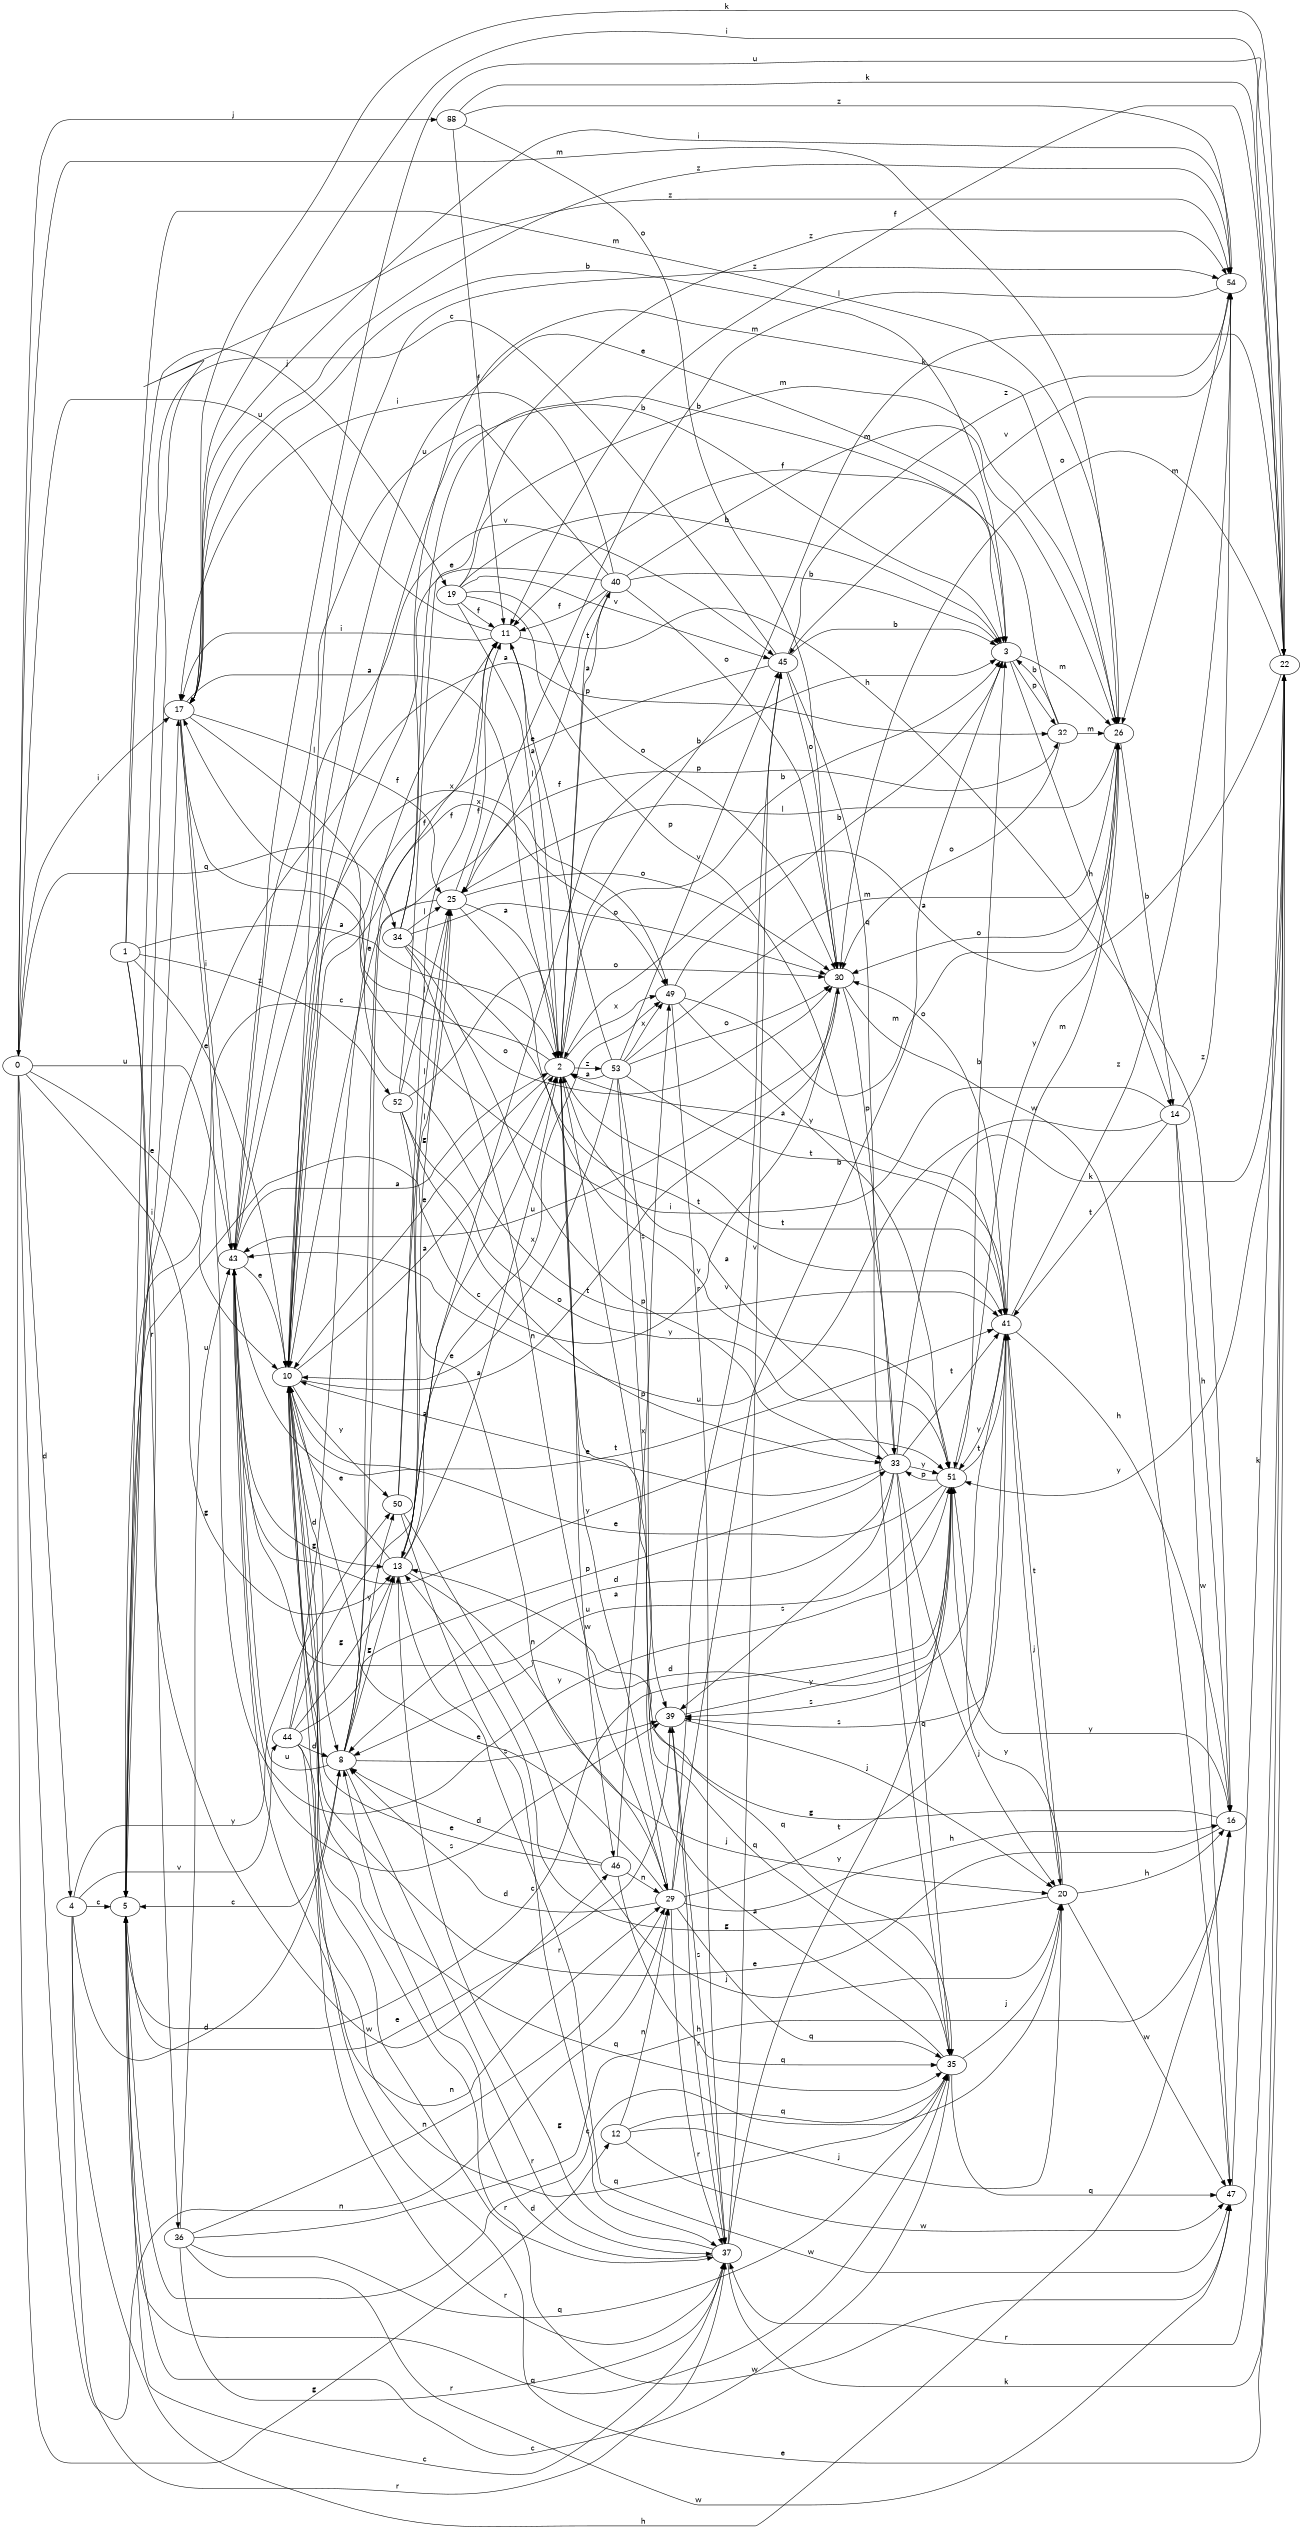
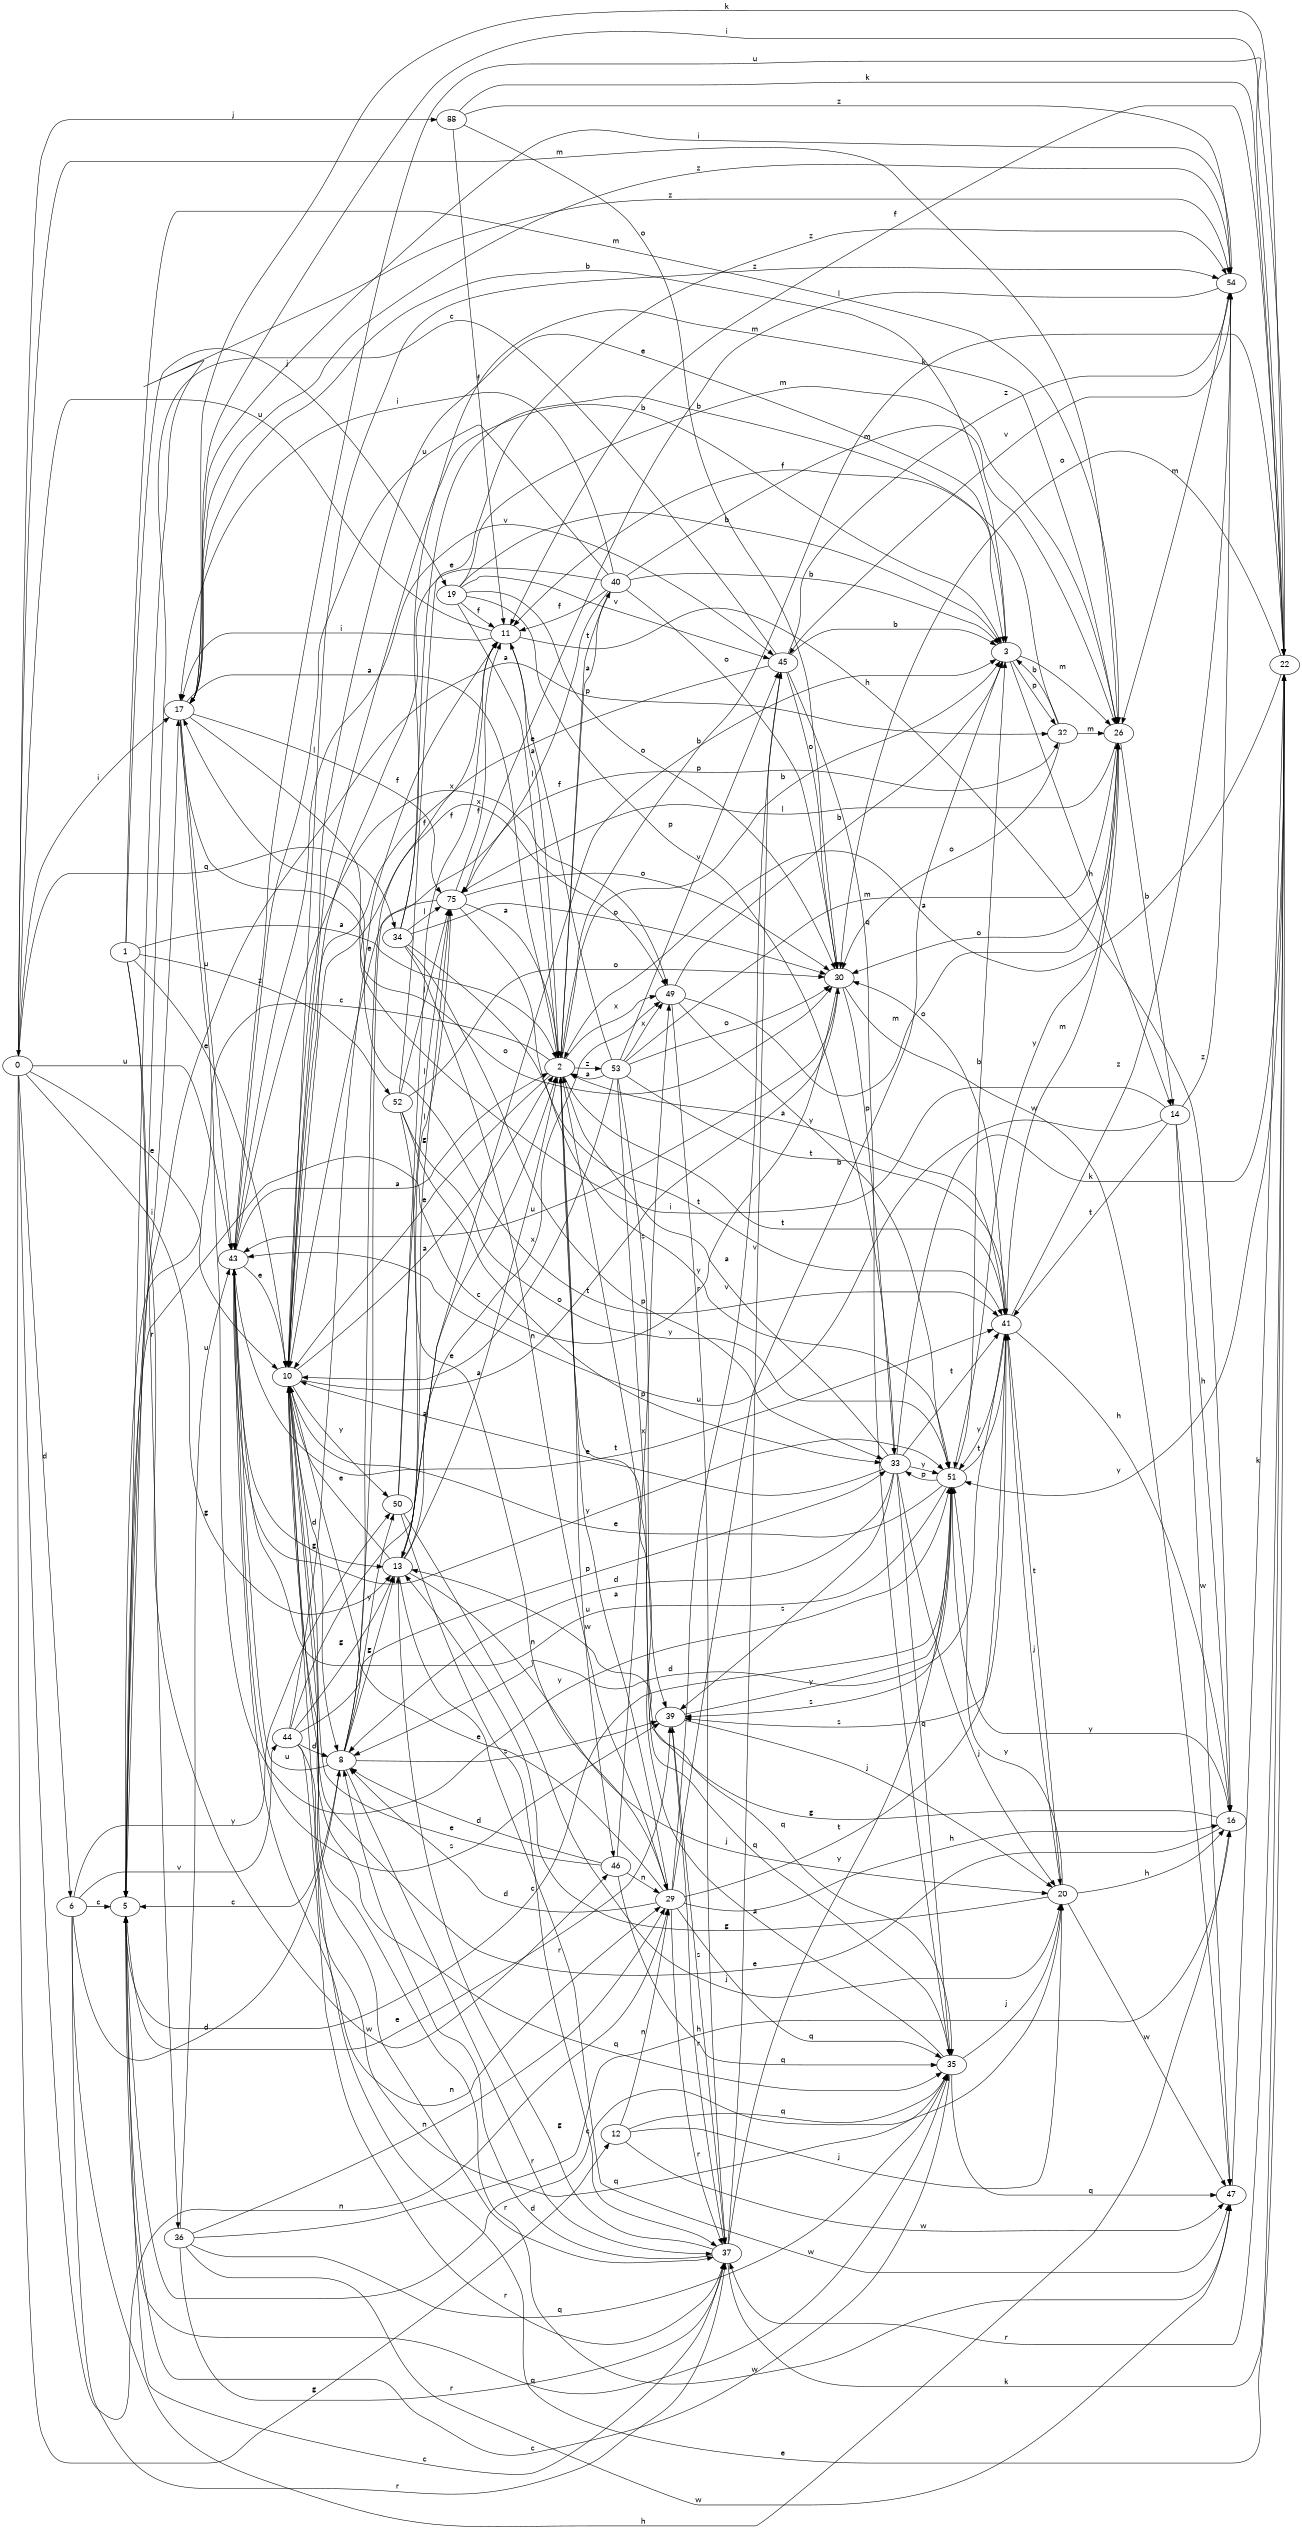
  strict digraph {
    fontname=Lato
    rankdir=LR
    node [fontname=Lato]
    edge [fontname=Lato]
    0
-   6 [label=4]
+   6
    10
    12
    13
    17
    n7 [label=88]
    26
    29
    34
    43
    5
    8
    n14 [label=16]
    37
    44
    50
    2
    3
    35
    49
    54
    30
    47
    20
-   25
+   25 [label=75]
    22
    41
    51
    11
    14
    45
    33
    39
    1
    19
    36
    46
    52
    40
    53
    32
    0 -> 6 [label=d]
    0 -> 10 [label=e]
    0 -> 12 [label=g]
    0 -> 13 [label=g]
    0 -> 17 [label=i]
    0 -> n7 [label=j]
    0 -> 26 [label=m]
    0 -> 29 [label=n]
    0 -> 34 [label=q]
    0 -> 43 [label=u]
    6 -> 5 [label=c]
    6 -> 8 [label=d]
    6 -> n14 [label=h]
    6 -> 37 [label=r]
    6 -> 44 [label=v]
    6 -> 50 [label=y]
    10 -> 8 [label=d]
    10 -> 37 [label=r]
    10 -> 50 [label=y]
    10 -> 2 [label=a]
    10 -> 3 [label=b]
    10 -> 35 [label=q]
    10 -> 49 [label=x]
    10 -> 54 [label=z]
    10 -> 30 [label=o]
    10 -> 47 [label=w]
    12 -> 29 [label=n]
    12 -> 35 [label=q]
    12 -> 47 [label=w]
    12 -> 20 [label=j]
    13 -> 10 [label=e]
    13 -> 2 [label=a]
    13 -> 3 [label=b]
    13 -> 49 [label=x]
    13 -> 47 [label=w]
    13 -> 20 [label=j]
    13 -> 25 [label=l]
-   17 -> 43 [label=i]
+   17 -> 43 [label=u]
    17 -> 2 [label=a]
    17 -> 3 [label=b]
    17 -> 54 [label=z]
    17 -> 30 [label=o]
    17 -> 25 [label=l]
    17 -> 22 [label=k]
    17 -> 41 [label=t]
    17 -> 51 [label=y]
    n7 -> 54 [label=z]
    n7 -> 30 [label=o]
    n7 -> 22 [label=k]
    n7 -> 11 [label=f]
    26 -> 30 [label=o]
    26 -> 25 [label=l]
    26 -> 51 [label=y]
    26 -> 14 [label=b]
    29 -> 10 [label=e]
    29 -> 8 [label=d]
    29 -> n14 [label=h]
    29 -> 37 [label=r]
    29 -> 2 [label=a]
    29 -> 3 [label=b]
    29 -> 35 [label=q]
    29 -> 41 [label=t]
    29 -> 45 [label=v]
    34 -> 26 [label=m]
    34 -> 29 [label=n]
    34 -> 3 [label=b]
    34 -> 30 [label=o]
    34 -> 25 [label=l]
    34 -> 41 [label=t]
    34 -> 33 [label=p]
    43 -> 10 [label=e]
    43 -> 13 [label=g]
    43 -> 29 [label=n]
    43 -> 2 [label=a]
    43 -> 49 [label=x]
    43 -> 41 [label=t]
    43 -> 51 [label=y]
    43 -> 45 [label=v]
    43 -> 39 [label=s]
    5 -> 17 [label=i]
    5 -> 35 [label=q]
    5 -> 54 [label=z]
    5 -> 39 [label=e]
    5 -> 32 [label=p]
    8 -> 13 [label=g]
    8 -> 43 [label=u]
    8 -> 5 [label=c]
    8 -> 37 [label=r]
    8 -> 50 [label=y]
    8 -> 11 [label=f]
    8 -> 39 [label=s]
    8 -> 32 [label=p]
    n14 -> 10 [label=e]
    n14 -> 13 [label=g]
    n14 -> 51 [label=y]
    37 -> 13 [label=g]
    37 -> 5 [label=c]
    37 -> 8 [label=d]
    37 -> 22 [label=k]
    37 -> 51 [label=y]
    37 -> 45 [label=v]
    37 -> 39 [label=s]
    44 -> 13 [label=g]
    44 -> 8 [label=d]
    44 -> 37 [label=r]
    44 -> 2 [label=a]
    44 -> 35 [label=q]
    44 -> 11 [label=f]
    44 -> 33 [label=p]
    50 -> 37 [label=r]
    50 -> 20 [label=j]
    50 -> 25 [label=l]
    50 -> 11 [label=f]
    2 -> 10 [label=e]
    2 -> 5 [label=c]
    2 -> 3 [label=b]
    2 -> 35 [label=q]
    2 -> 49 [label=x]
    2 -> 22 [label=k]
    2 -> 41 [label=t]
    2 -> 46 [label=w]
    2 -> 40 [label=t]
    2 -> 53 [label=z]
    3 -> 10 [label=e]
    3 -> 26 [label=m]
    3 -> 14 [label=h]
    3 -> 32 [label=p]
    35 -> 5 [label=c]
    35 -> 2 [label=a]
    35 -> 47 [label=q]
    35 -> 20 [label=j]
    49 -> 26 [label=m]
    49 -> 37 [label=r]
    49 -> 3 [label=b]
    49 -> 51 [label=y]
    54 -> 17 [label=i]
    54 -> 26 [label=m]
    54 -> 25 [label=l]
    54 -> 45 [label=v]
    30 -> 43 [label=u]
    30 -> 5 [label=c]
    30 -> 47 [label=w]
    30 -> 33 [label=p]
    47 -> 22 [label=k]
    20 -> 13 [label=g]
    20 -> 5 [label=c]
    20 -> n14 [label=h]
    20 -> 47 [label=w]
    20 -> 41 [label=t]
    20 -> 51 [label=y]
    25 -> 10 [label=e]
    25 -> 13 [label=g]
    25 -> 2 [label=a]
    25 -> 30 [label=o]
    25 -> 51 [label=y]
    25 -> 11 [label=f]
    22 -> 10 [label=e]
    22 -> 17 [label=i]
    22 -> 43 [label=u]
    22 -> 37 [label=r]
    22 -> 2 [label=a]
    22 -> 30 [label=o]
    22 -> 51 [label=y]
    22 -> 11 [label=f]
    41 -> 26 [label=m]
    41 -> 8 [label=d]
    41 -> n14 [label=h]
    41 -> 2 [label=a]
    41 -> 54 [label=z]
    41 -> 30 [label=o]
    41 -> 20 [label=j]
    41 -> 51 [label=y]
    41 -> 39 [label=s]
    51 -> 10 [label=e]
    51 -> 43 [label=u]
    51 -> 5 [label=c]
    51 -> 3 [label=b]
    51 -> 41 [label=t]
    51 -> 33 [label=p]
    51 -> 39 [label=s]
    11 -> 0 [label=u]
    11 -> 17 [label=i]
    11 -> n14 [label=h]
    11 -> 2 [label=a]
    14 -> 17 [label=i]
    14 -> 43 [label=u]
    14 -> n14 [label=h]
    14 -> 54 [label=z]
    14 -> 47 [label=w]
    14 -> 41 [label=t]
    45 -> 10 [label=e]
    45 -> 5 [label=c]
    45 -> 3 [label=b]
    45 -> 35 [label=q]
    45 -> 54 [label=z]
    45 -> 30 [label=o]
    33 -> 10 [label=e]
    33 -> 8 [label=d]
    33 -> 2 [label=a]
    33 -> 35 [label=q]
    33 -> 20 [label=j]
    33 -> 22 [label=k]
    33 -> 41 [label=t]
    33 -> 51 [label=y]
    33 -> 39 [label=s]
    39 -> 37 [label=r]
    39 -> 20 [label=j]
    39 -> 51 [label=y]
    1 -> 10 [label=e]
    1 -> 26 [label=m]
    1 -> 2 [label=a]
    1 -> 19 [label=j]
    1 -> 36 [label=r]
    1 -> 46 [label=w]
    1 -> 52 [label=z]
    19 -> 26 [label=m]
    19 -> 2 [label=a]
    19 -> 3 [label=b]
    19 -> 30 [label=o]
    19 -> 11 [label=f]
    19 -> 45 [label=v]
    19 -> 33 [label=p]
    36 -> 29 [label=n]
    36 -> 43 [label=u]
    36 -> n14 [label=h]
    36 -> 37 [label=r]
    36 -> 35 [label=q]
    36 -> 47 [label=w]
    46 -> 10 [label=e]
    46 -> 29 [label=n]
    46 -> 8 [label=d]
    46 -> 35 [label=q]
    46 -> 49 [label=x]
    52 -> 29 [label=n]
    52 -> 54 [label=z]
    52 -> 30 [label=o]
    52 -> 25 [label=l]
    52 -> 51 [label=y]
    52 -> 33 [label=p]
    40 -> 10 [label=e]
    40 -> 17 [label=i]
    40 -> 26 [label=m]
    40 -> 43 [label=u]
    40 -> 2 [label=a]
    40 -> 3 [label=b]
    40 -> 30 [label=o]
    40 -> 25 [label=l]
    40 -> 11 [label=f]
    53 -> 10 [label=e]
    53 -> 26 [label=m]
    53 -> 2 [label=a]
    53 -> 35 [label=q]
    53 -> 49 [label=x]
    53 -> 30 [label=o]
    53 -> 41 [label=t]
    53 -> 11 [label=f]
    53 -> 45 [label=v]
    53 -> 39 [label=s]
    32 -> 26 [label=m]
    32 -> 3 [label=b]
    32 -> 30 [label=o]
    32 -> 11 [label=f]
  }
